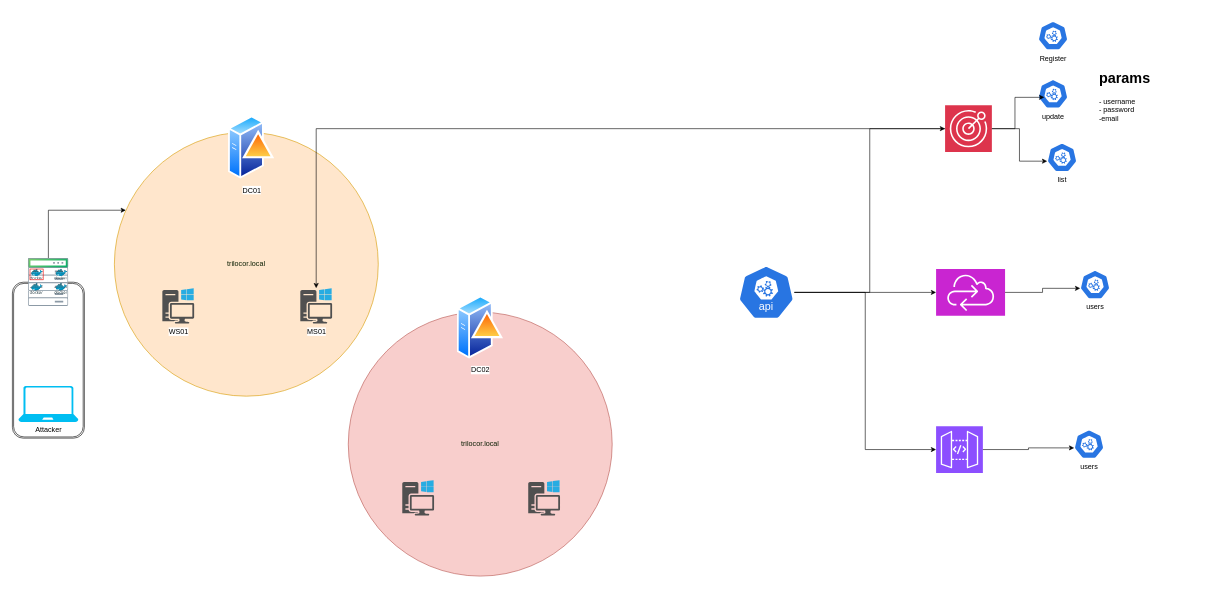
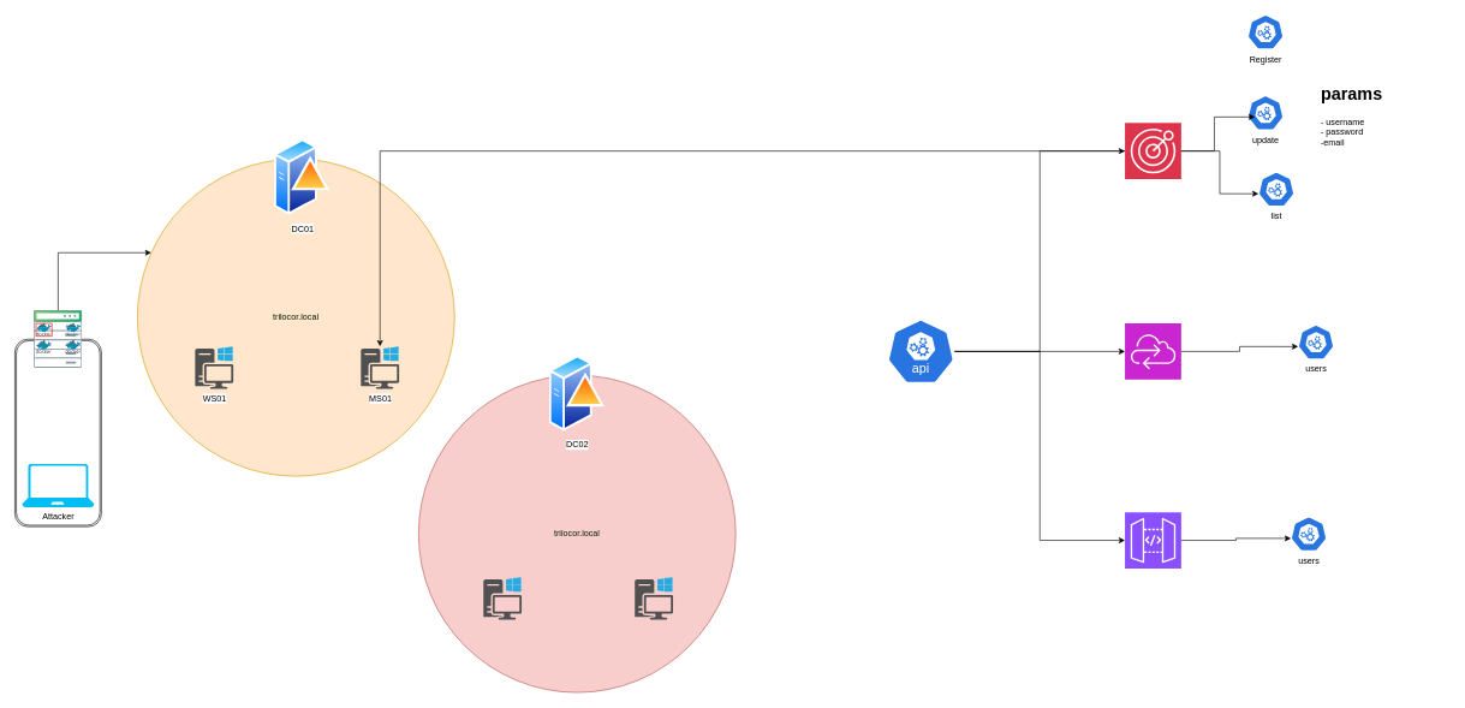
  <mxCell id="0" />
  <mxCell id="1" parent="0" />
  <mxCell id="2" value="" style="shape=ext;double=1;rounded=1;whiteSpace=wrap;html=1;" parent="1" vertex="1"><mxGeometry x="20" y="470" width="120" height="260" as="geometry" /></mxCell>
  <mxCell id="3" value="Attacker" style="verticalLabelPosition=bottom;html=1;verticalAlign=top;align=center;strokeColor=none;fillColor=#00BEF2;shape=mxgraph.azure.laptop;pointerEvents=1;" parent="1" vertex="1"><mxGeometry x="30" y="643" width="100" height="60" as="geometry" /></mxCell>
  <mxCell id="4" style="edgeStyle=orthogonalEdgeStyle;rounded=0;orthogonalLoop=1;jettySize=auto;html=1;" parent="1" source="5" target="6" edge="1"><mxGeometry relative="1" as="geometry"><Array as="points"><mxPoint x="80" y="350" /></Array></mxGeometry></mxCell>
  <mxCell id="5" value="NIX01&lt;div&gt;10.129.193.140&lt;br&gt;&lt;/div&gt;" style="image;aspect=fixed;perimeter=ellipsePerimeter;html=1;align=center;fontSize=12;verticalAlign=top;fontColor=#FFFFFF;shadow=0;dashed=0;image=img/lib/cumulus/rack_cumulus_linux.svg;labelBackgroundColor=none;" parent="1" vertex="1"><mxGeometry x="46.32" y="430" width="67.37" height="80" as="geometry" /></mxCell>
  <mxCell id="6" value="trilocor.local" style="ellipse;whiteSpace=wrap;html=1;aspect=fixed;fillColor=#ffe6cc;strokeColor=#d79b00;fontColor=#091D01;" parent="1" vertex="1"><mxGeometry x="190" y="220" width="440" height="440" as="geometry" /></mxCell>
  <mxCell id="7" value="MS01" style="sketch=0;pointerEvents=1;shadow=0;dashed=0;html=1;strokeColor=none;fillColor=#505050;labelPosition=center;verticalLabelPosition=bottom;verticalAlign=top;outlineConnect=0;align=center;shape=mxgraph.office.devices.workstation_pc;labelBackgroundColor=default;" parent="1" vertex="1"><mxGeometry x="500" y="480" width="53" height="59" as="geometry" /></mxCell>
  <mxCell id="8" value="WS01" style="sketch=0;pointerEvents=1;shadow=0;dashed=0;html=1;strokeColor=none;fillColor=#505050;labelPosition=center;verticalLabelPosition=bottom;verticalAlign=top;outlineConnect=0;align=center;shape=mxgraph.office.devices.workstation_pc;labelBackgroundColor=default;" parent="1" vertex="1"><mxGeometry x="270" y="480" width="53" height="59" as="geometry" /></mxCell>
  <mxCell id="9" value="DC01" style="image;aspect=fixed;perimeter=ellipsePerimeter;html=1;align=center;shadow=0;dashed=0;spacingTop=3;image=img/lib/active_directory/domain_controller.svg;" parent="1" vertex="1"><mxGeometry x="380" y="190" width="77" height="110" as="geometry" /></mxCell>
  <mxCell id="10" value="trilocor.local" style="ellipse;whiteSpace=wrap;html=1;aspect=fixed;fillColor=#f8cecc;strokeColor=#b85450;fontColor=#091D01;" parent="1" vertex="1"><mxGeometry x="580" y="520" width="440" height="440" as="geometry" /></mxCell>
  <mxCell id="11" value="" style="sketch=0;pointerEvents=1;shadow=0;dashed=0;html=1;strokeColor=none;fillColor=#505050;labelPosition=center;verticalLabelPosition=bottom;verticalAlign=top;outlineConnect=0;align=center;shape=mxgraph.office.devices.workstation_pc;" parent="1" vertex="1"><mxGeometry x="670" y="800" width="53" height="59" as="geometry" /></mxCell>
  <mxCell id="12" value="" style="sketch=0;pointerEvents=1;shadow=0;dashed=0;html=1;strokeColor=none;fillColor=#505050;labelPosition=center;verticalLabelPosition=bottom;verticalAlign=top;outlineConnect=0;align=center;shape=mxgraph.office.devices.workstation_pc;" parent="1" vertex="1"><mxGeometry x="880" y="800" width="53" height="59" as="geometry" /></mxCell>
  <mxCell id="13" value="DC02" style="image;aspect=fixed;perimeter=ellipsePerimeter;html=1;align=center;shadow=0;dashed=0;spacingTop=3;image=img/lib/active_directory/domain_controller.svg;" parent="1" vertex="1"><mxGeometry x="761.5" y="490" width="77" height="110" as="geometry" /></mxCell>
  <mxCell id="14" value="" style="aspect=fixed;sketch=0;html=1;dashed=0;whitespace=wrap;verticalLabelPosition=bottom;verticalAlign=top;fillColor=#2875E2;strokeColor=#ffffff;points=[[0.005,0.63,0],[0.1,0.2,0],[0.9,0.2,0],[0.5,0,0],[0.995,0.63,0],[0.72,0.99,0],[0.5,1,0],[0.28,0.99,0]];shape=mxgraph.kubernetes.icon2;kubernetesLabel=1;prIcon=api" vertex="1" parent="1"><mxGeometry x="1230" y="442" width="93.75" height="90" as="geometry" /></mxCell>
- <mxCell id="15" value="AUTH" style="sketch=0;points=[[0,0,0],[0.25,0,0],[0.5,0,0],[0.75,0,0],[1,0,0],[0,1,0],[0.25,1,0],[0.5,1,0],[0.75,1,0],[1,1,0],[0,0.25,0],[0,0.5,0],[0,0.75,0],[1,0.25,0],[1,0.5,0],[1,0.75,0]];outlineConnect=0;fontColor=#FFFFFF;fillColor=#DD344C;strokeColor=#ffffff;dashed=0;verticalLabelPosition=bottom;verticalAlign=top;align=center;html=1;fontSize=12;fontStyle=0;aspect=fixed;shape=mxgraph.aws4.resourceIcon;resIcon=mxgraph.aws4.pinpoint;" vertex="1" parent="1"><mxGeometry x="1575" y="175" width="78" height="78" as="geometry" /></mxCell>
- <mxCell id="16" value="ADMIN" style="sketch=0;points=[[0,0,0],[0.25,0,0],[0.5,0,0],[0.75,0,0],[1,0,0],[0,1,0],[0.25,1,0],[0.5,1,0],[0.75,1,0],[1,1,0],[0,0.25,0],[0,0.5,0],[0,0.75,0],[1,0.25,0],[1,0.5,0],[1,0.75,0]];outlineConnect=0;fontColor=#FFFFFF;fillColor=#C925D1;strokeColor=#ffffff;dashed=0;verticalLabelPosition=bottom;verticalAlign=top;align=center;html=1;fontSize=12;fontStyle=0;aspect=fixed;shape=mxgraph.aws4.resourceIcon;resIcon=mxgraph.aws4.cloud_control_api;" vertex="1" parent="1"><mxGeometry x="1560" y="448" width="115" height="78" as="geometry" /></mxCell>
+ <mxCell id="15" value="AUTH" style="sketch=0;points=[[0,0,0],[0.25,0,0],[0.5,0,0],[0.75,0,0],[1,0,0],[0,1,0],[0.25,1,0],[0.5,1,0],[0.75,1,0],[1,1,0],[0,0.25,0],[0,0.5,0],[0,0.75,0],[1,0.25,0],[1,0.5,0],[1,0.75,0]];outlineConnect=0;fontColor=#FFFFFF;fillColor=#DD344C;strokeColor=#ffffff;dashed=0;verticalLabelPosition=bottom;verticalAlign=top;align=center;html=1;fontSize=12;fontStyle=0;aspect=fixed;shape=mxgraph.aws4.resourceIcon;resIcon=mxgraph.aws4.pinpoint;" vertex="1" parent="1"><mxGeometry x="1560" y="170" width="78" height="78" as="geometry" /></mxCell>
+ <mxCell id="16" value="ADMIN" style="sketch=0;points=[[0,0,0],[0.25,0,0],[0.5,0,0],[0.75,0,0],[1,0,0],[0,1,0],[0.25,1,0],[0.5,1,0],[0.75,1,0],[1,1,0],[0,0.25,0],[0,0.5,0],[0,0.75,0],[1,0.25,0],[1,0.5,0],[1,0.75,0]];outlineConnect=0;fontColor=#FFFFFF;fillColor=#C925D1;strokeColor=#ffffff;dashed=0;verticalLabelPosition=bottom;verticalAlign=top;align=center;html=1;fontSize=12;fontStyle=0;aspect=fixed;shape=mxgraph.aws4.resourceIcon;resIcon=mxgraph.aws4.cloud_control_api;" vertex="1" parent="1"><mxGeometry x="1560" y="448" width="78" height="78" as="geometry" /></mxCell>
  <mxCell id="17" value="SUPPORT" style="sketch=0;points=[[0,0,0],[0.25,0,0],[0.5,0,0],[0.75,0,0],[1,0,0],[0,1,0],[0.25,1,0],[0.5,1,0],[0.75,1,0],[1,1,0],[0,0.25,0],[0,0.5,0],[0,0.75,0],[1,0.25,0],[1,0.5,0],[1,0.75,0]];outlineConnect=0;fontColor=#FFFFFF;fillColor=#8C4FFF;strokeColor=#ffffff;dashed=0;verticalLabelPosition=bottom;verticalAlign=top;align=center;html=1;fontSize=12;fontStyle=0;aspect=fixed;shape=mxgraph.aws4.resourceIcon;resIcon=mxgraph.aws4.api_gateway;" vertex="1" parent="1"><mxGeometry x="1560" y="710" width="78" height="78" as="geometry" /></mxCell>
  <mxCell id="18" style="edgeStyle=orthogonalEdgeStyle;rounded=0;orthogonalLoop=1;jettySize=auto;html=1;entryX=0;entryY=0.5;entryDx=0;entryDy=0;entryPerimeter=0;" edge="1" parent="1" source="14" target="15"><mxGeometry relative="1" as="geometry" /></mxCell>
  <mxCell id="19" style="edgeStyle=orthogonalEdgeStyle;rounded=0;orthogonalLoop=1;jettySize=auto;html=1;entryX=0;entryY=0.5;entryDx=0;entryDy=0;entryPerimeter=0;" edge="1" parent="1" source="14" target="16"><mxGeometry relative="1" as="geometry" /></mxCell>
  <mxCell id="20" style="edgeStyle=orthogonalEdgeStyle;rounded=0;orthogonalLoop=1;jettySize=auto;html=1;entryX=0;entryY=0.5;entryDx=0;entryDy=0;entryPerimeter=0;" edge="1" parent="1" source="14" target="17"><mxGeometry relative="1" as="geometry" /></mxCell>
- <mxCell id="21" value="Register" style="aspect=fixed;sketch=0;html=1;dashed=0;whitespace=wrap;verticalLabelPosition=bottom;verticalAlign=top;fillColor=#2875E2;strokeColor=#ffffff;points=[[0.005,0.63,0],[0.1,0.2,0],[0.9,0.2,0],[0.5,0,0],[0.995,0.63,0],[0.72,0.99,0],[0.5,1,0],[0.28,0.99,0]];shape=mxgraph.kubernetes.icon2;prIcon=api" vertex="1" parent="1"><mxGeometry x="1730" y="35" width="50" height="48" as="geometry" /></mxCell>
+ <mxCell id="21" value="Register" style="aspect=fixed;sketch=0;html=1;dashed=0;whitespace=wrap;verticalLabelPosition=bottom;verticalAlign=top;fillColor=#2875E2;strokeColor=#ffffff;points=[[0.005,0.63,0],[0.1,0.2,0],[0.9,0.2,0],[0.5,0,0],[0.995,0.63,0],[0.72,0.99,0],[0.5,1,0],[0.28,0.99,0]];shape=mxgraph.kubernetes.icon2;prIcon=api" vertex="1" parent="1"><mxGeometry x="1730" y="20" width="50" height="48" as="geometry" /></mxCell>
  <mxCell id="22" value="update" style="aspect=fixed;sketch=0;html=1;dashed=0;whitespace=wrap;verticalLabelPosition=bottom;verticalAlign=top;fillColor=#2875E2;strokeColor=#ffffff;points=[[0.005,0.63,0],[0.1,0.2,0],[0.9,0.2,0],[0.5,0,0],[0.995,0.63,0],[0.72,0.99,0],[0.5,1,0],[0.28,0.99,0]];shape=mxgraph.kubernetes.icon2;prIcon=api" vertex="1" parent="1"><mxGeometry x="1730" y="132" width="50" height="48" as="geometry" /></mxCell>
  <mxCell id="23" value="list" style="aspect=fixed;sketch=0;html=1;dashed=0;whitespace=wrap;verticalLabelPosition=bottom;verticalAlign=top;fillColor=#2875E2;strokeColor=#ffffff;points=[[0.005,0.63,0],[0.1,0.2,0],[0.9,0.2,0],[0.5,0,0],[0.995,0.63,0],[0.72,0.99,0],[0.5,1,0],[0.28,0.99,0]];shape=mxgraph.kubernetes.icon2;prIcon=api" vertex="1" parent="1"><mxGeometry x="1745" y="238" width="50" height="48" as="geometry" /></mxCell>
  <mxCell id="24" style="edgeStyle=orthogonalEdgeStyle;rounded=0;orthogonalLoop=1;jettySize=auto;html=1;" edge="1" parent="1" source="15" target="7"><mxGeometry relative="1" as="geometry" /></mxCell>
  <mxCell id="25" style="edgeStyle=orthogonalEdgeStyle;rounded=0;orthogonalLoop=1;jettySize=auto;html=1;entryX=0.208;entryY=0.62;entryDx=0;entryDy=0;entryPerimeter=0;" edge="1" parent="1" source="15" target="22"><mxGeometry relative="1" as="geometry" /></mxCell>
  <mxCell id="26" style="edgeStyle=orthogonalEdgeStyle;rounded=0;orthogonalLoop=1;jettySize=auto;html=1;entryX=0.005;entryY=0.63;entryDx=0;entryDy=0;entryPerimeter=0;" edge="1" parent="1" source="15" target="23"><mxGeometry relative="1" as="geometry" /></mxCell>
  <mxCell id="27" value="users" style="aspect=fixed;sketch=0;html=1;dashed=0;whitespace=wrap;verticalLabelPosition=bottom;verticalAlign=top;fillColor=#2875E2;strokeColor=#ffffff;points=[[0.005,0.63,0],[0.1,0.2,0],[0.9,0.2,0],[0.5,0,0],[0.995,0.63,0],[0.72,0.99,0],[0.5,1,0],[0.28,0.99,0]];shape=mxgraph.kubernetes.icon2;prIcon=api" vertex="1" parent="1"><mxGeometry x="1800" y="450" width="50" height="48" as="geometry" /></mxCell>
  <mxCell id="28" style="edgeStyle=orthogonalEdgeStyle;rounded=0;orthogonalLoop=1;jettySize=auto;html=1;entryX=0.005;entryY=0.63;entryDx=0;entryDy=0;entryPerimeter=0;" edge="1" parent="1" source="16" target="27"><mxGeometry relative="1" as="geometry" /></mxCell>
  <mxCell id="29" value="users" style="aspect=fixed;sketch=0;html=1;dashed=0;whitespace=wrap;verticalLabelPosition=bottom;verticalAlign=top;fillColor=#2875E2;strokeColor=#ffffff;points=[[0.005,0.63,0],[0.1,0.2,0],[0.9,0.2,0],[0.5,0,0],[0.995,0.63,0],[0.72,0.99,0],[0.5,1,0],[0.28,0.99,0]];shape=mxgraph.kubernetes.icon2;prIcon=api" vertex="1" parent="1"><mxGeometry x="1790" y="716" width="50" height="48" as="geometry" /></mxCell>
  <mxCell id="30" style="edgeStyle=orthogonalEdgeStyle;rounded=0;orthogonalLoop=1;jettySize=auto;html=1;entryX=0.005;entryY=0.63;entryDx=0;entryDy=0;entryPerimeter=0;" edge="1" parent="1" source="17" target="29"><mxGeometry relative="1" as="geometry" /></mxCell>
  <mxCell id="31" value="&lt;h1 style=&quot;margin-top: 0px;&quot;&gt;params&lt;/h1&gt;&lt;div&gt;- username&lt;/div&gt;&lt;div&gt;- password&lt;/div&gt;&lt;div&gt;-email&lt;/div&gt;&lt;div&gt;&lt;br&gt;&lt;/div&gt;" style="text;html=1;whiteSpace=wrap;overflow=hidden;rounded=0;" vertex="1" parent="1"><mxGeometry x="1830" y="110" width="180" height="120" as="geometry" /></mxCell>
  <mxCell id="32" value="" style="image;sketch=0;aspect=fixed;html=1;points=[];align=center;fontSize=12;image=img/lib/mscae/Docker.svg;labelBackgroundColor=#F00202;imageBorder=#F00202;" vertex="1" parent="1"><mxGeometry x="49.32" y="448" width="21.95" height="18" as="geometry" /></mxCell>
  <mxCell id="33" value="" style="image;sketch=0;aspect=fixed;html=1;points=[];align=center;fontSize=12;image=img/lib/mscae/Docker.svg;labelBackgroundColor=#F00202;" vertex="1" parent="1"><mxGeometry x="49.32" y="472" width="21.95" height="18" as="geometry" /></mxCell>
  <mxCell id="34" value="" style="image;sketch=0;aspect=fixed;html=1;points=[];align=center;fontSize=12;image=img/lib/mscae/Docker.svg;labelBackgroundColor=#F00202;" vertex="1" parent="1"><mxGeometry x="90" y="472" width="21.95" height="18" as="geometry" /></mxCell>
  <mxCell id="35" value="" style="image;sketch=0;aspect=fixed;html=1;points=[];align=center;fontSize=12;image=img/lib/mscae/Docker.svg;labelBackgroundColor=#F00202;" vertex="1" parent="1"><mxGeometry x="90" y="448" width="21.95" height="18" as="geometry" /></mxCell>
